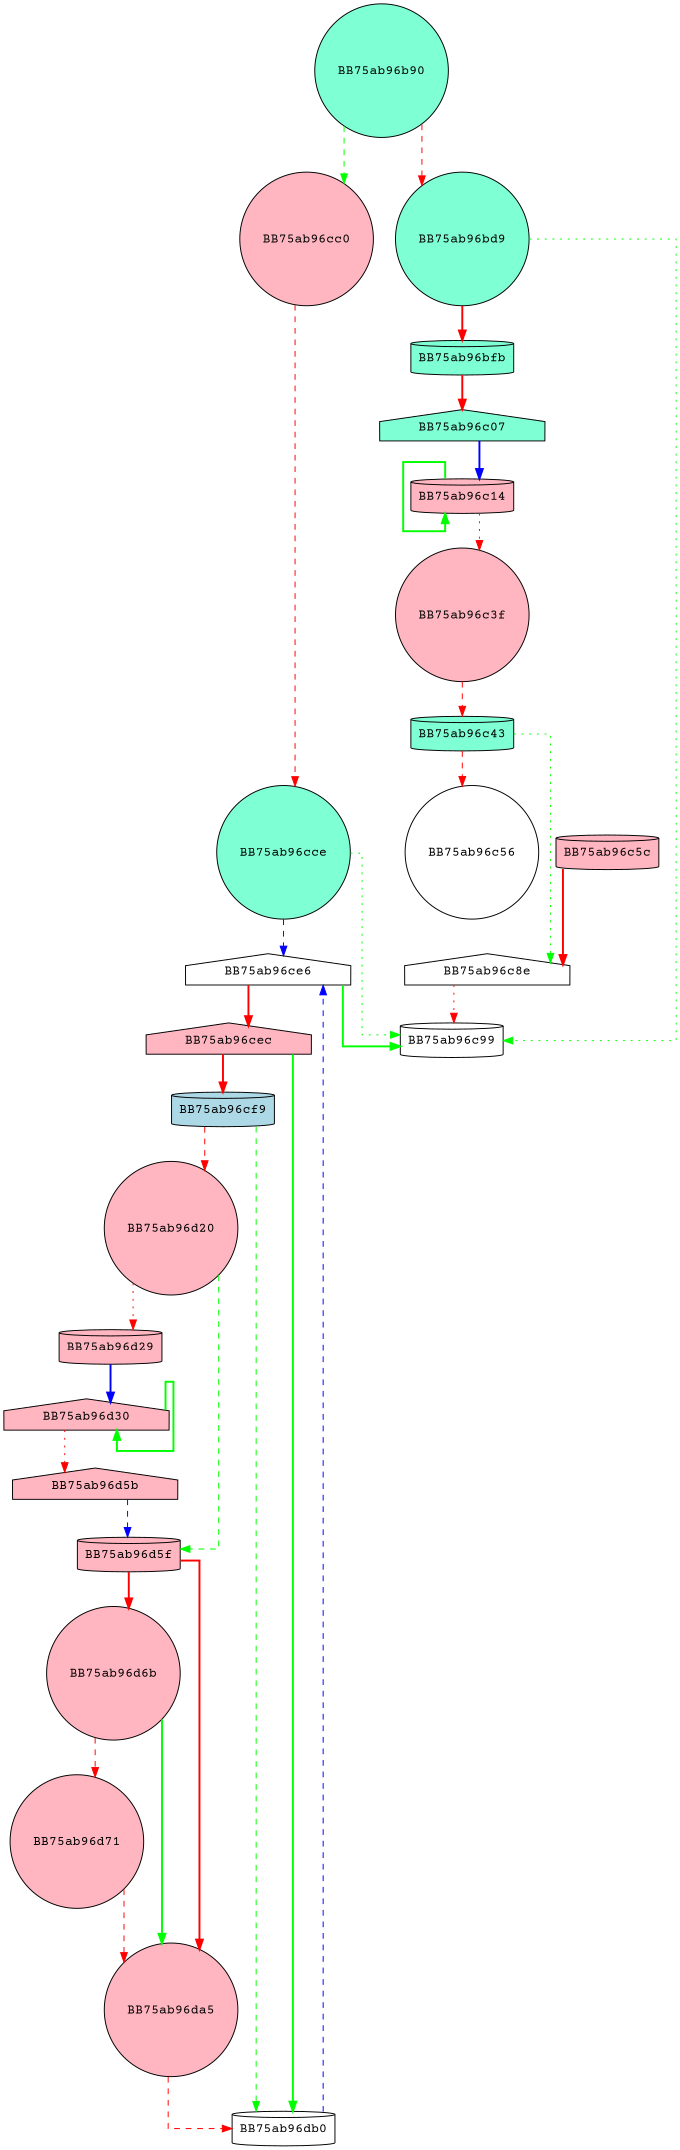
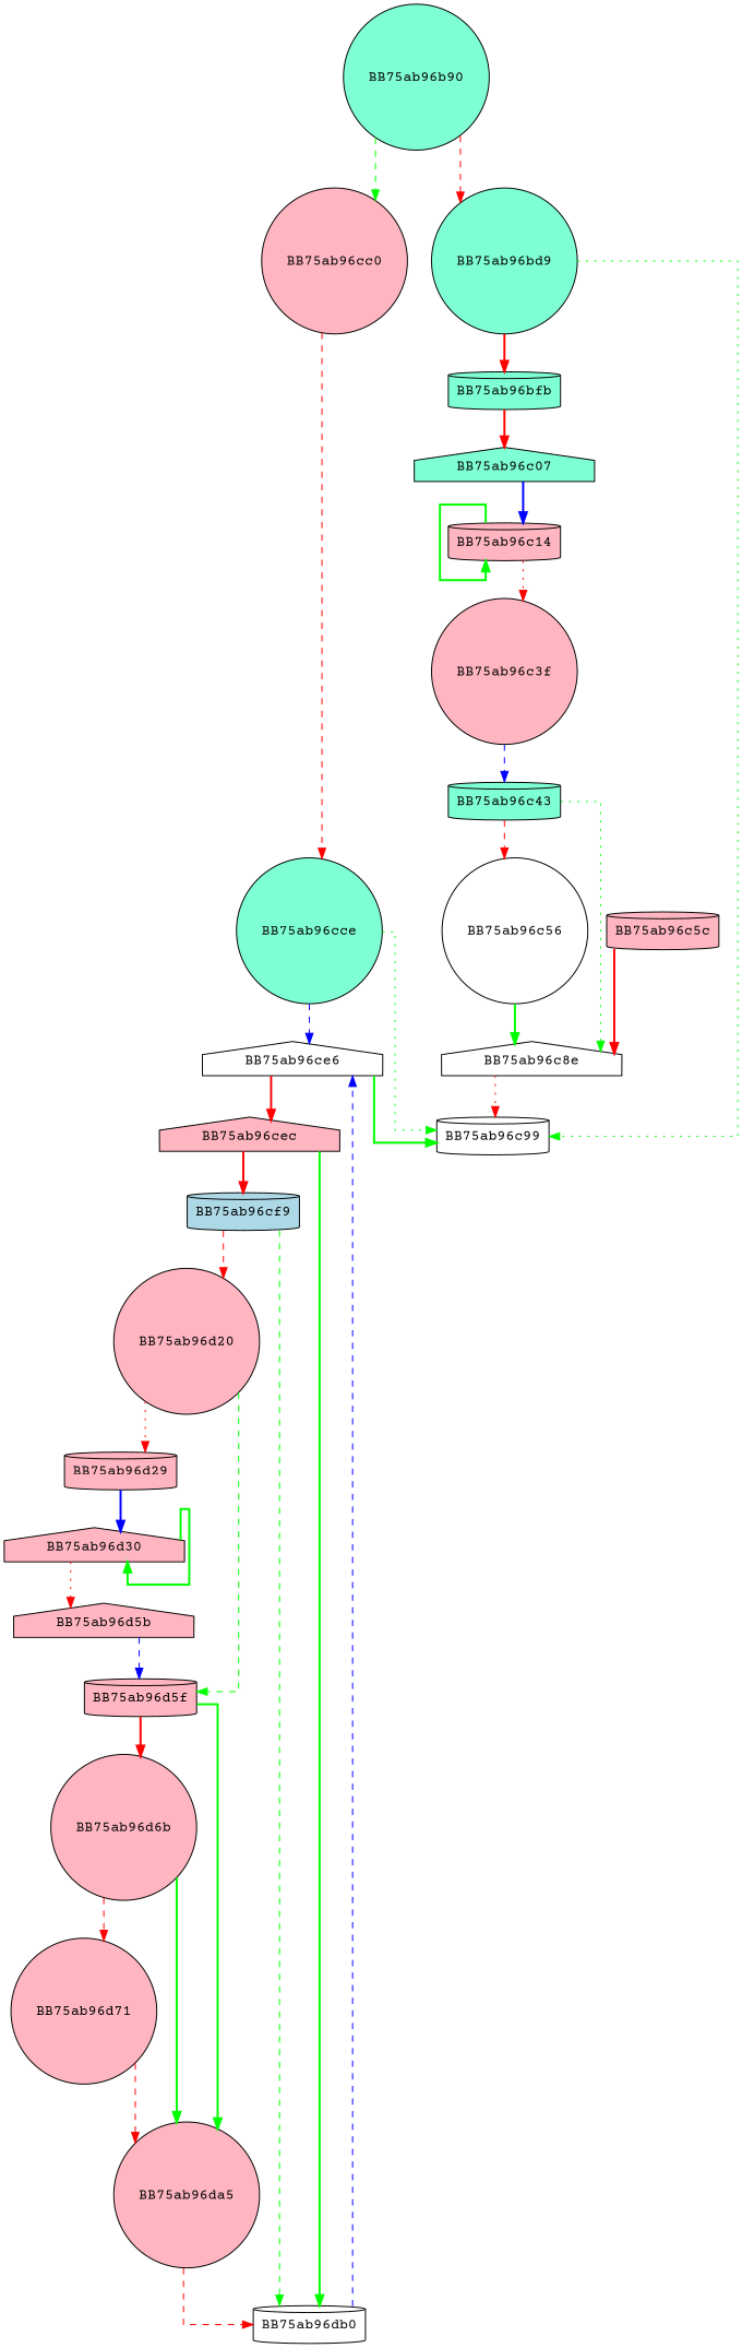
  digraph {
    fontname="Courier Prime"
    splines=ortho
    node [fillcolor=lightpink fontname="Courier Prime" shape=circle style=filled]
    edge [color=red fontname="Courier Prime" style=bold]
    BB75ab96b90 [fillcolor=aquamarine]
    BB75ab96cc0
    BB75ab96bd9 [fillcolor=aquamarine]
    BB75ab96cce [fillcolor=aquamarine]
    BB75ab96c99 [fillcolor=white shape=cylinder]
    BB75ab96bfb [fillcolor=aquamarine shape=cylinder]
    BB75ab96ce6 [fillcolor=white shape=house]
    BB75ab96c07 [fillcolor=aquamarine shape=house]
    BB75ab96c43 [fillcolor=aquamarine shape=cylinder]
    BB75ab96c8e [fillcolor=white shape=house]
    BB75ab96c56 [fillcolor=white]
    BB75ab96c14 [shape=cylinder]
    BB75ab96c3f
    BB75ab96c5c [shape=cylinder]
    BB75ab96cec [shape=house]
    BB75ab96db0 [fillcolor=white shape=cylinder]
    BB75ab96cf9 [fillcolor=lightblue shape=cylinder]
    BB75ab96d20
    BB75ab96d5f [shape=cylinder]
    BB75ab96d29 [shape=cylinder]
    BB75ab96da5
    BB75ab96d6b
    BB75ab96d30 [shape=house]
    BB75ab96d71
    BB75ab96d5b [shape=house]
    BB75ab96b90 -> BB75ab96cc0 [color=green style=dashed]
    BB75ab96b90 -> BB75ab96bd9 [style=dashed]
    BB75ab96cc0 -> BB75ab96cce [style=dashed]
    BB75ab96bd9 -> BB75ab96c99 [color=green style=dotted]
    BB75ab96bd9 -> BB75ab96bfb
    BB75ab96cce -> BB75ab96c99 [color=green style=dotted]
    BB75ab96cce -> BB75ab96ce6 [color=blue style=dashed]
    BB75ab96bfb -> BB75ab96c07
    BB75ab96ce6 -> BB75ab96c99 [color=green]
    BB75ab96ce6 -> BB75ab96cec
    BB75ab96c07 -> BB75ab96c14 [color=blue]
    BB75ab96c43 -> BB75ab96c8e [color=green style=dotted]
    BB75ab96c43 -> BB75ab96c56 [style=dashed]
    BB75ab96c8e -> BB75ab96c99 [style=dotted]
+   BB75ab96c56 -> BB75ab96c8e [color=green]
    BB75ab96c14 -> BB75ab96c14 [color=green]
    BB75ab96c14 -> BB75ab96c3f [style=dotted]
-   BB75ab96c3f -> BB75ab96c43 [style=dashed]
+   BB75ab96c3f -> BB75ab96c43 [color=blue style=dashed]
    BB75ab96c5c -> BB75ab96c8e
    BB75ab96cec -> BB75ab96db0 [color=green]
    BB75ab96cec -> BB75ab96cf9
    BB75ab96db0 -> BB75ab96ce6 [color=blue style=dashed]
    BB75ab96cf9 -> BB75ab96db0 [color=green style=dashed]
    BB75ab96cf9 -> BB75ab96d20 [style=dashed]
    BB75ab96d20 -> BB75ab96d5f [color=green style=dashed]
    BB75ab96d20 -> BB75ab96d29 [style=dotted]
-   BB75ab96d5f -> BB75ab96da5
+   BB75ab96d5f -> BB75ab96da5 [color=green]
    BB75ab96d5f -> BB75ab96d6b
    BB75ab96d29 -> BB75ab96d30 [color=blue]
    BB75ab96da5 -> BB75ab96db0 [style=dashed]
    BB75ab96d6b -> BB75ab96da5 [color=green]
    BB75ab96d6b -> BB75ab96d71 [style=dashed]
    BB75ab96d30 -> BB75ab96d30 [color=green]
    BB75ab96d30 -> BB75ab96d5b [style=dotted]
    BB75ab96d71 -> BB75ab96da5 [style=dashed]
    BB75ab96d5b -> BB75ab96d5f [color=blue style=dashed]
  }
